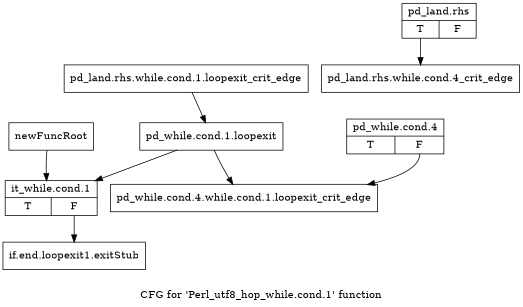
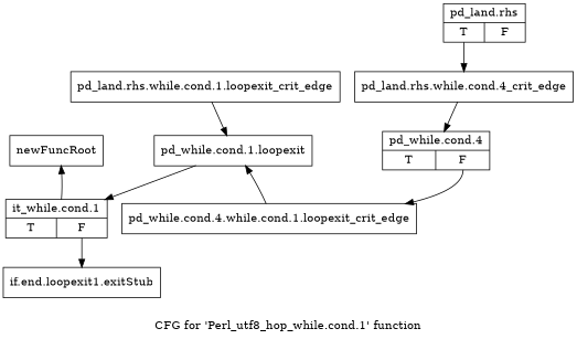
  digraph {
    label="CFG for 'Perl_utf8_hop_while.cond.1' function"
    node [shape=record]
    n1 [label="{newFuncRoot}"]
    n2 [label="{it_while.cond.1|{<s0>T|<s1>F}}"]
    n3 [label="{if.end.loopexit1.exitStub}"]
    n4 [label="{pd_while.cond.4|{<s0>T|<s1>F}}"]
    n5 [label="{pd_while.cond.4.while.cond.1.loopexit_crit_edge}"]
    n6 [label="{pd_land.rhs|{<s0>T|<s1>F}}"]
    n7 [label="{pd_land.rhs.while.cond.4_crit_edge}"]
    n8 [label="{pd_while.cond.1.loopexit}"]
    n9 [label="{pd_land.rhs.while.cond.1.loopexit_crit_edge}"]
-   n1 -> n2
+   n2 -> n1
    n2 -> n3 [tailport=s1]
    n4 -> n5 [tailport=s1]
-   n8 -> n5
+   n5 -> n8
    n6 -> n7 [tailport=s0]
+   n7 -> n4
    n8 -> n2
    n9 -> n8
  }
